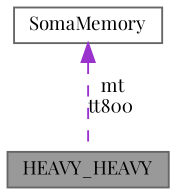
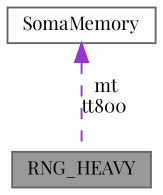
  digraph {
    fontname="Playfair Display"
    node [color=gray40 fontname="Playfair Display" fontsize=10 shape=box style=filled]
-   n1 [fillcolor=grey60 fontcolor=black height=0.2 label=HEAVY_HEAVY width=0.4]
+   n1 [fillcolor=grey60 fontcolor=black height=0.2 label=RNG_HEAVY width=0.4]
    n2 [fillcolor=white height=0.2 label=SomaMemory width=0.4]
    n2 -> n1 [color=darkorchid3 dir=back fontname="Playfair Display" fontsize=10 label=" mt\ntt800" labelfontname=Helvetica labelfontsize=10 style=dashed]
  }
